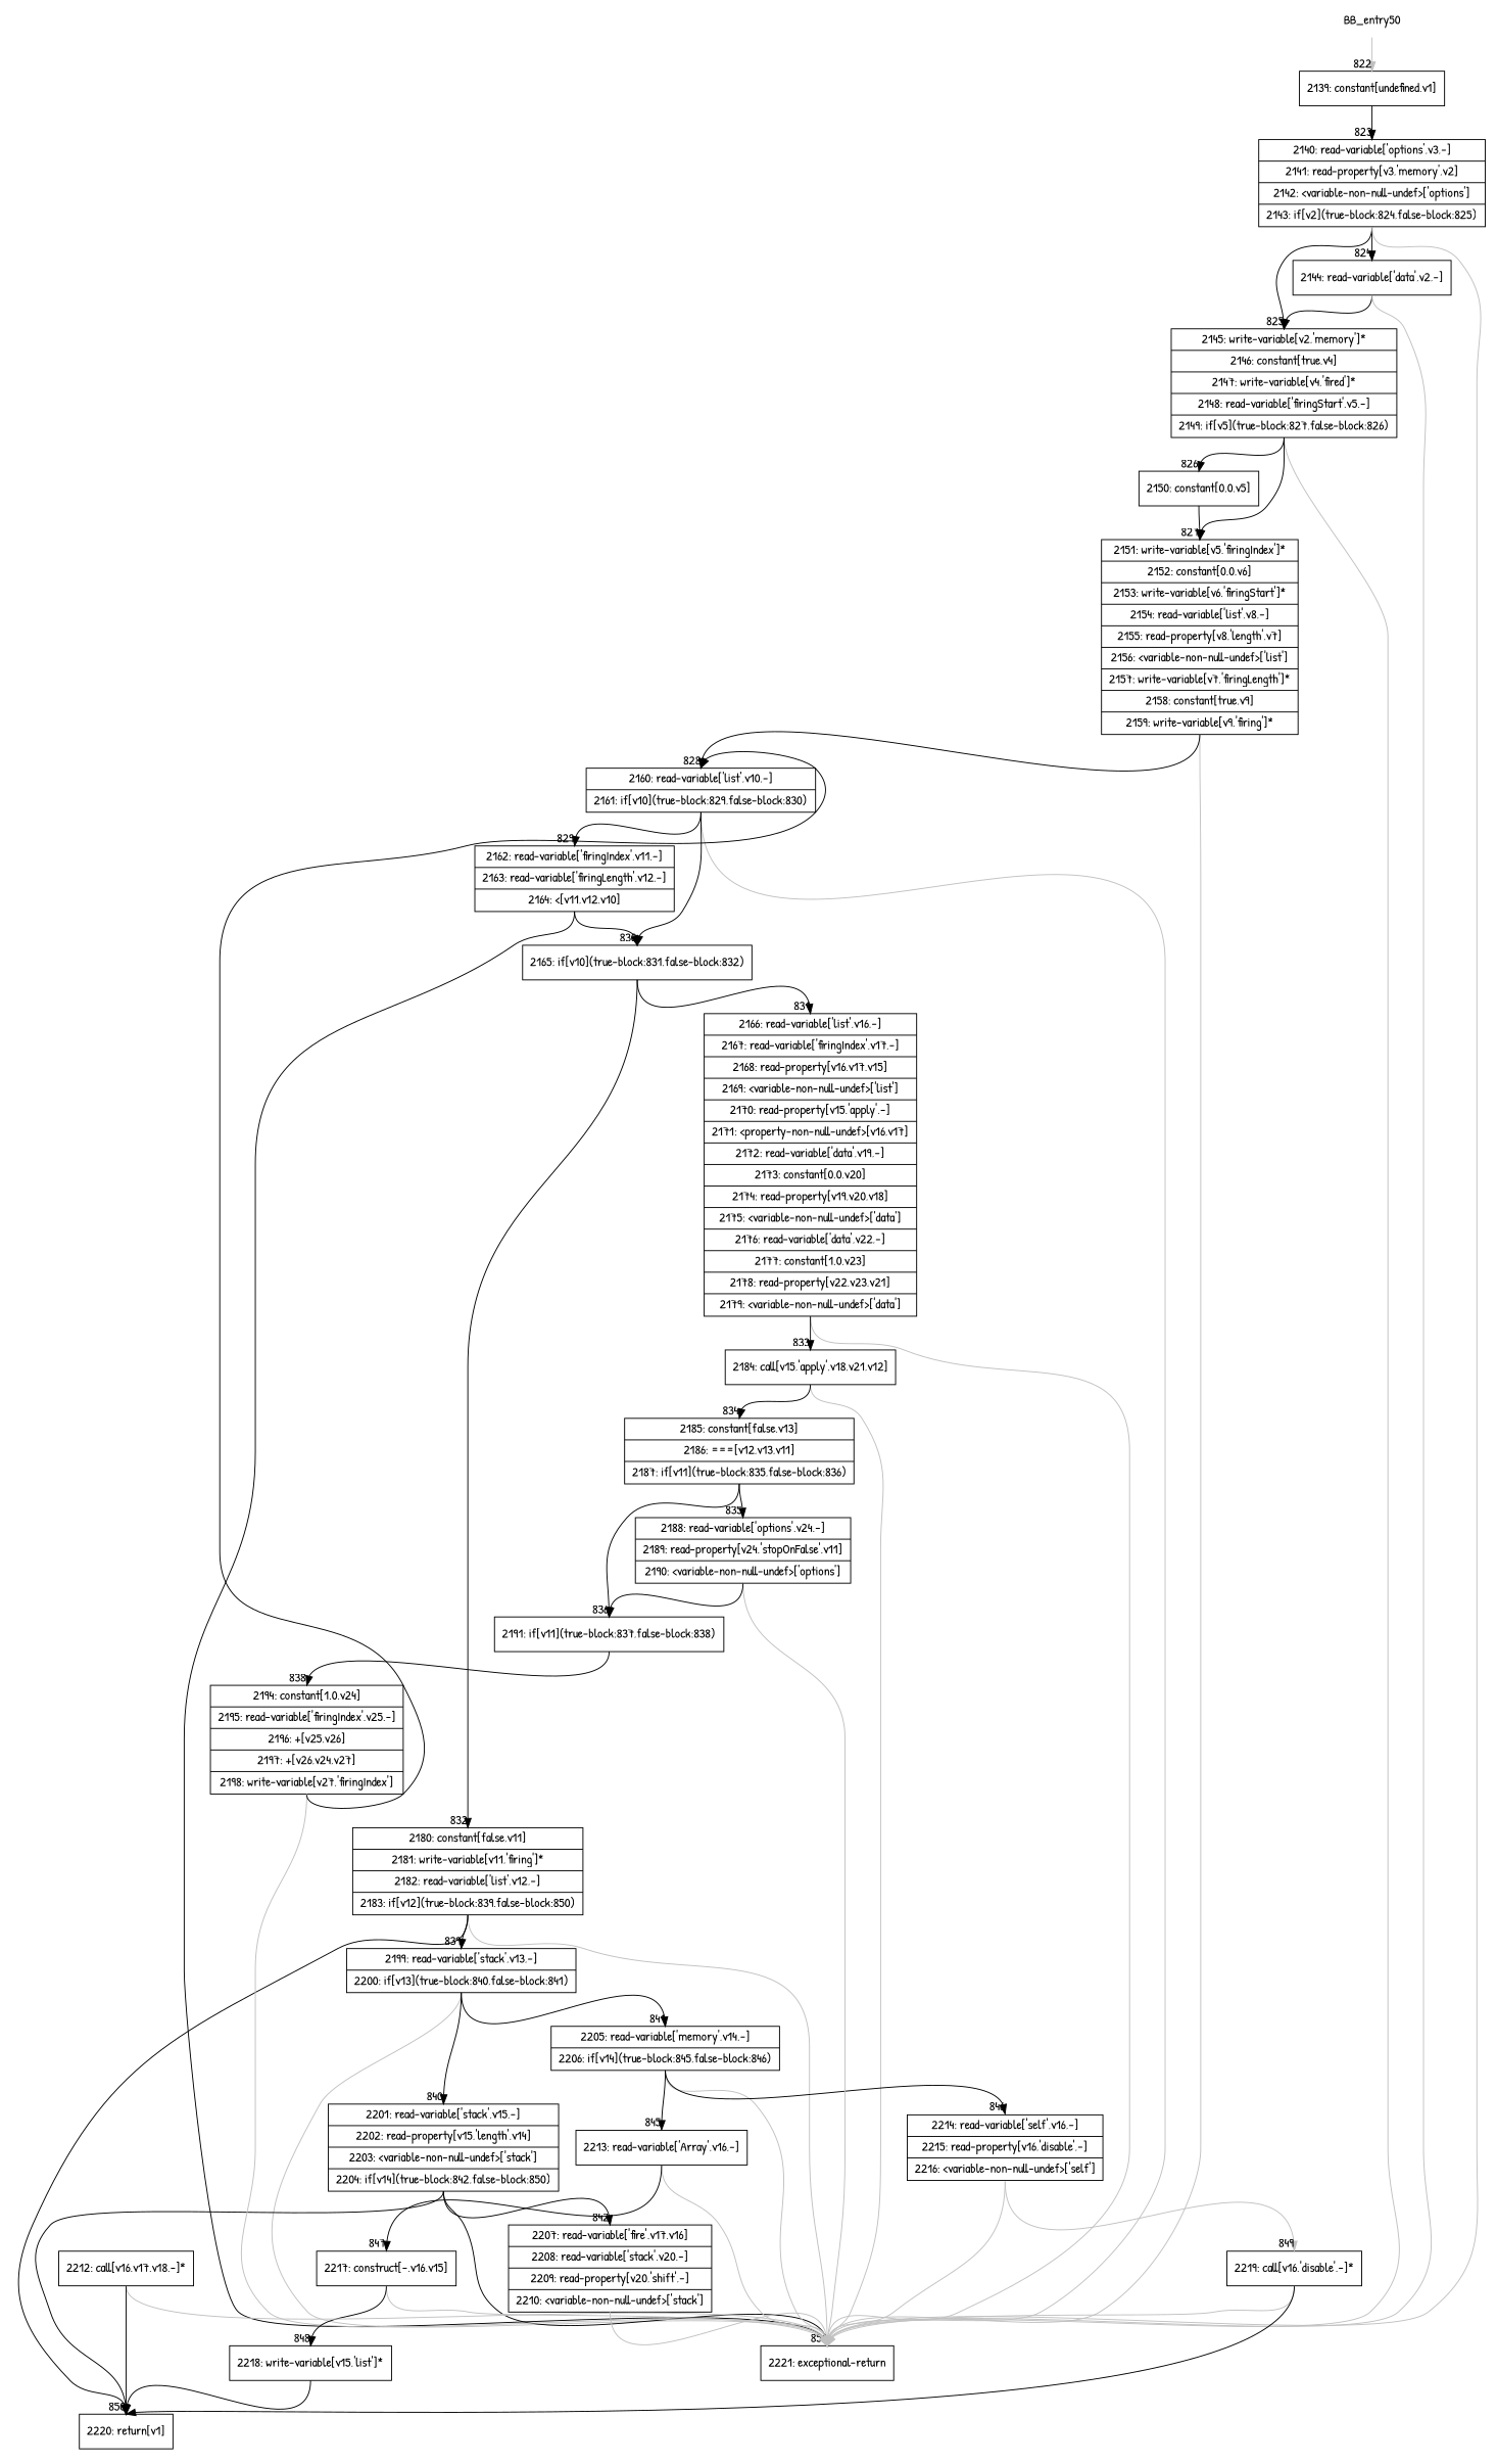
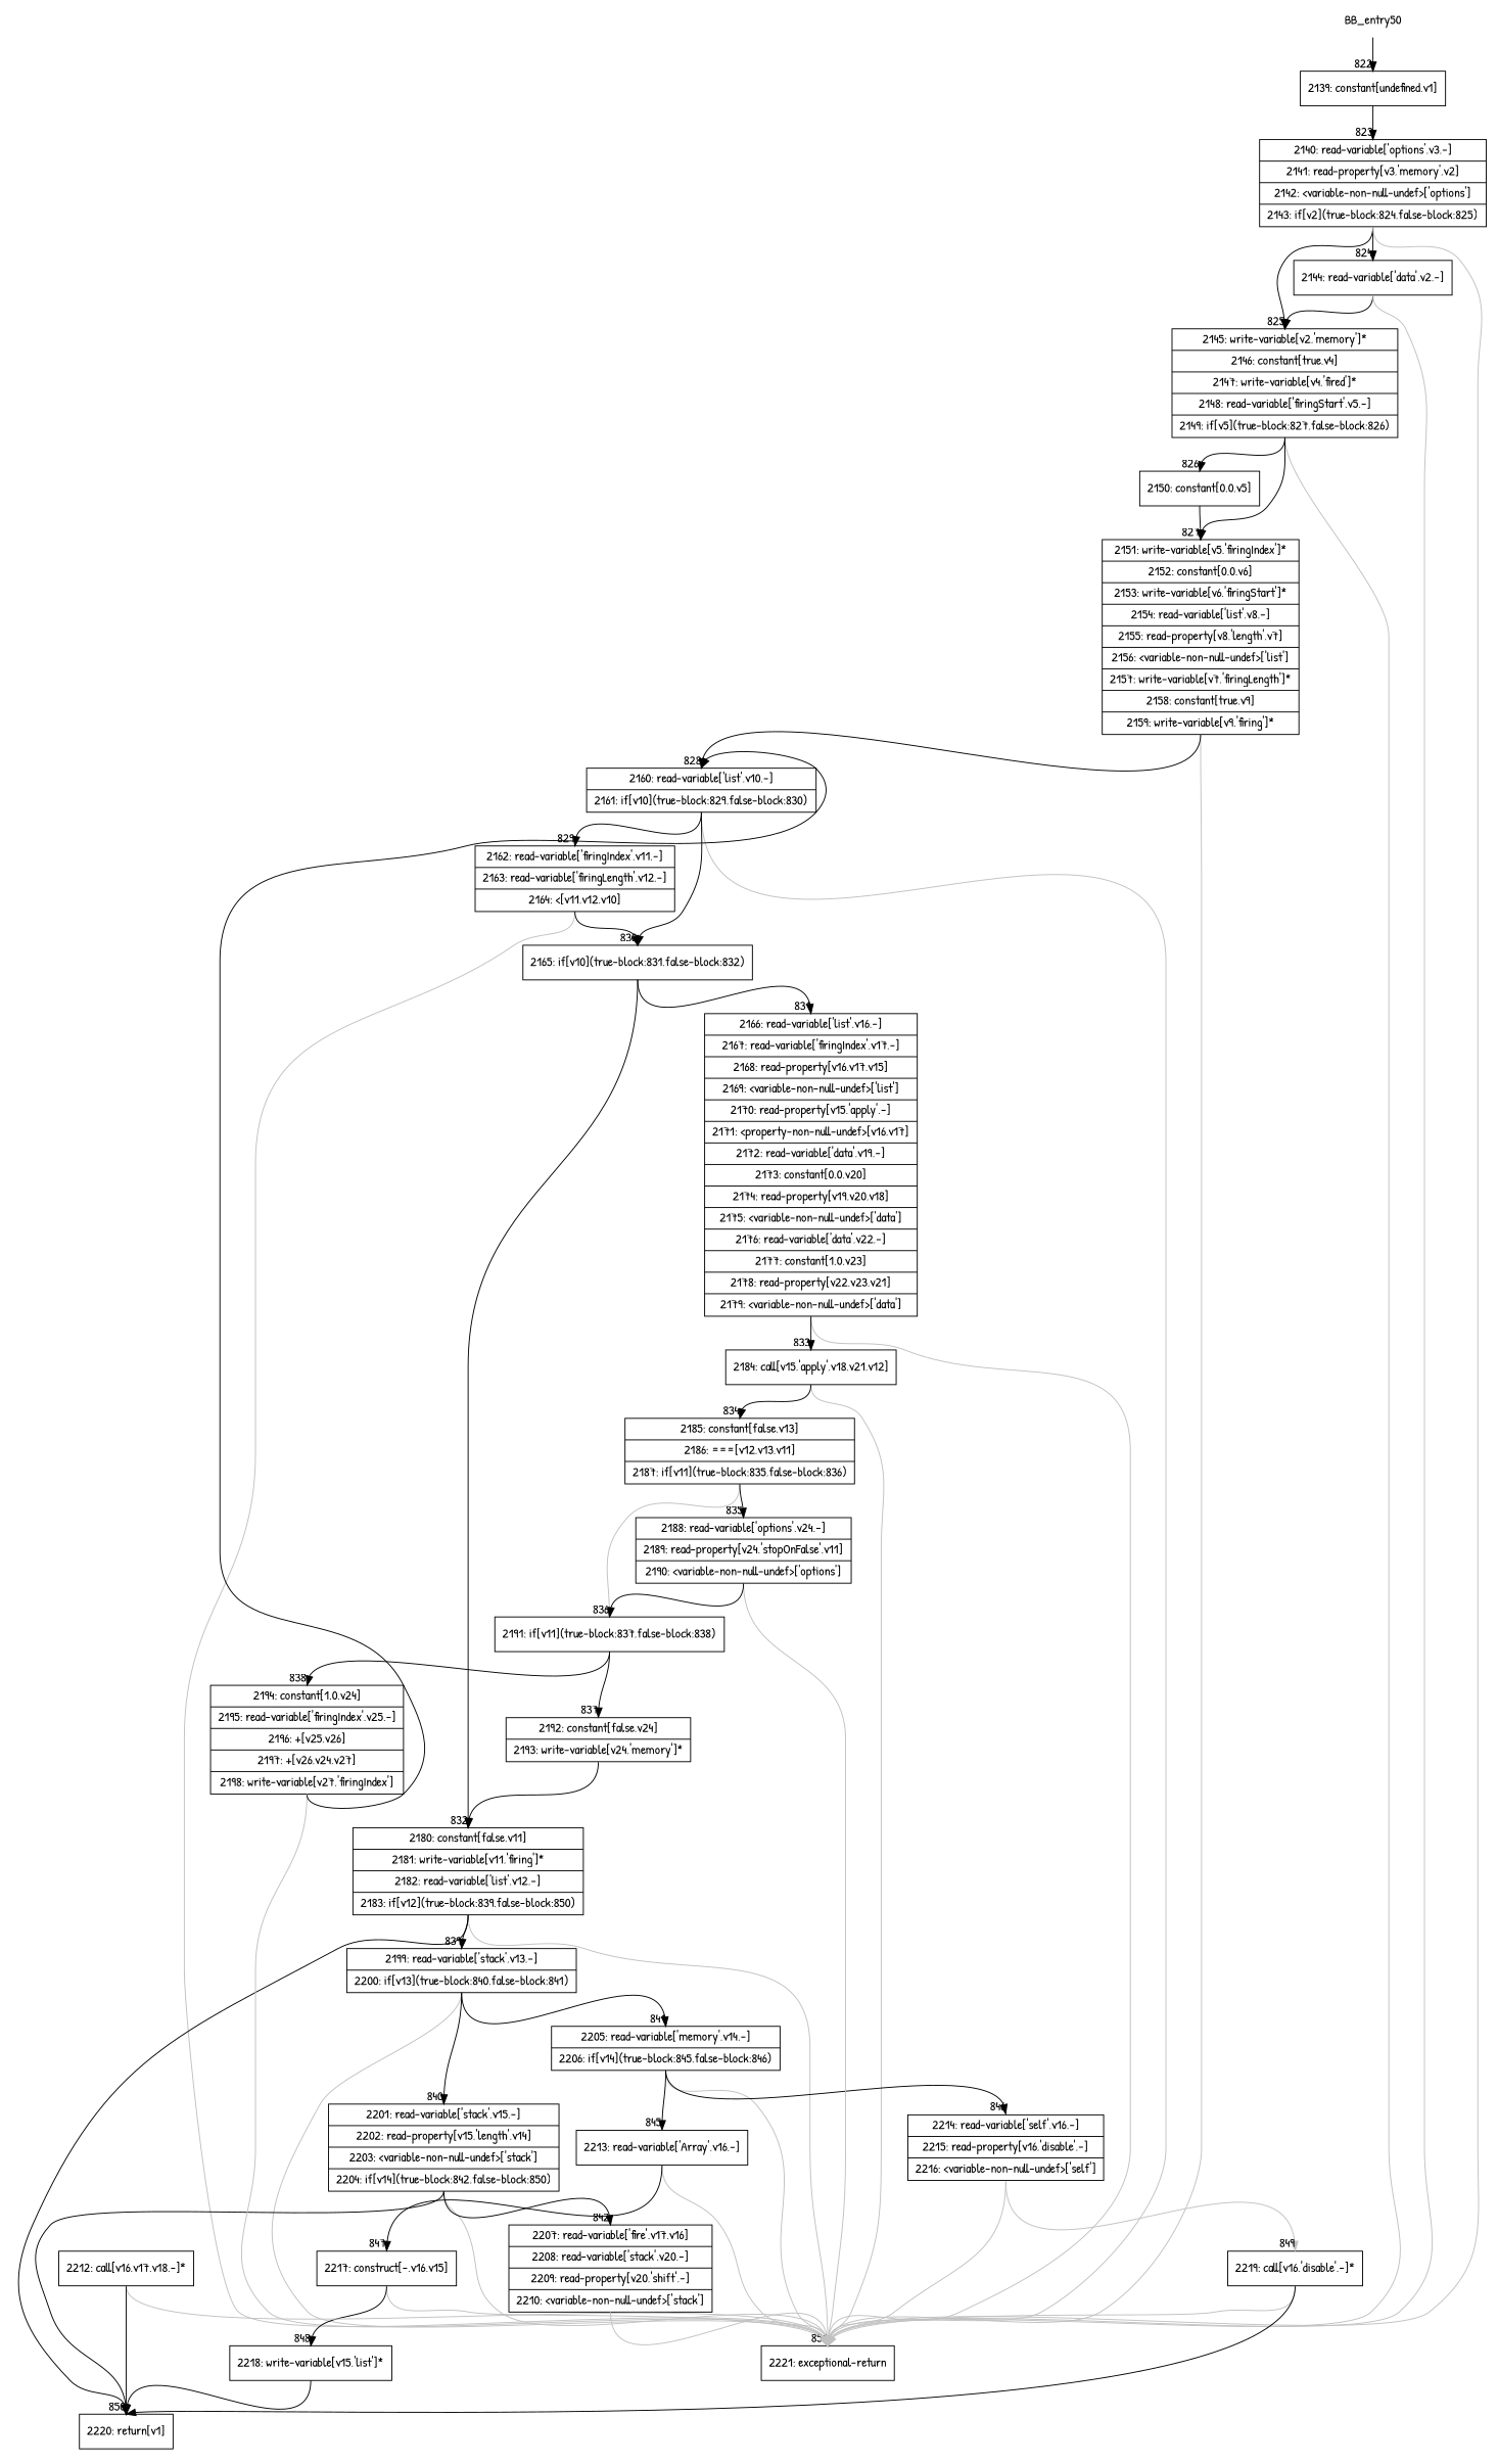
  digraph {
    fontname="Patrick Hand"
    rankdir=TD
    node [fontname="Patrick Hand" shape=record]
    edge [fontname="Patrick Hand" headport=n tailport=s]
    n1 [label=BB_entry50 shape=none]
    n2 [label="{2139: constant[undefined,v1]}"]
    n3 [label="{2140: read-variable['options',v3,-]|2141: read-property[v3,'memory',v2]|2142: \<variable-non-null-undef\>['options']|2143: if[v2](true-block:824,false-block:825)}"]
    n4 [label="{2145: write-variable[v2,'memory']*|2146: constant[true,v4]|2147: write-variable[v4,'fired']*|2148: read-variable['firingStart',v5,-]|2149: if[v5](true-block:827,false-block:826)}"]
    n5 [label="{2144: read-variable['data',v2,-]}"]
    n6 [label="{2221: exceptional-return}"]
    n7 [label="{2151: write-variable[v5,'firingIndex']*|2152: constant[0.0,v6]|2153: write-variable[v6,'firingStart']*|2154: read-variable['list',v8,-]|2155: read-property[v8,'length',v7]|2156: \<variable-non-null-undef\>['list']|2157: write-variable[v7,'firingLength']*|2158: constant[true,v9]|2159: write-variable[v9,'firing']*}"]
    n8 [label="{2150: constant[0.0,v5]}"]
    n9 [label="{2160: read-variable['list',v10,-]|2161: if[v10](true-block:829,false-block:830)}"]
    n10 [label="{2165: if[v10](true-block:831,false-block:832)}"]
    n11 [label="{2162: read-variable['firingIndex',v11,-]|2163: read-variable['firingLength',v12,-]|2164: \<[v11,v12,v10]}"]
    n12 [label="{2166: read-variable['list',v16,-]|2167: read-variable['firingIndex',v17,-]|2168: read-property[v16,v17,v15]|2169: \<variable-non-null-undef\>['list']|2170: read-property[v15,'apply',-]|2171: \<property-non-null-undef\>[v16,v17]|2172: read-variable['data',v19,-]|2173: constant[0.0,v20]|2174: read-property[v19,v20,v18]|2175: \<variable-non-null-undef\>['data']|2176: read-variable['data',v22,-]|2177: constant[1.0,v23]|2178: read-property[v22,v23,v21]|2179: \<variable-non-null-undef\>['data']}"]
    n13 [label="{2180: constant[false,v11]|2181: write-variable[v11,'firing']*|2182: read-variable['list',v12,-]|2183: if[v12](true-block:839,false-block:850)}"]
    n14 [label="{2184: call[v15,'apply',v18,v21,v12]}"]
    n15 [label="{2199: read-variable['stack',v13,-]|2200: if[v13](true-block:840,false-block:841)}"]
    n16 [label="{2220: return[v1]}"]
    n17 [label="{2185: constant[false,v13]|2186: ===[v12,v13,v11]|2187: if[v11](true-block:835,false-block:836)}"]
    n18 [label="{2201: read-variable['stack',v15,-]|2202: read-property[v15,'length',v14]|2203: \<variable-non-null-undef\>['stack']|2204: if[v14](true-block:842,false-block:850)}"]
    n19 [label="{2205: read-variable['memory',v14,-]|2206: if[v14](true-block:845,false-block:846)}"]
    n20 [label="{2191: if[v11](true-block:837,false-block:838)}"]
    n21 [label="{2188: read-variable['options',v24,-]|2189: read-property[v24,'stopOnFalse',v11]|2190: \<variable-non-null-undef\>['options']}"]
    n22 [label="{2207: read-variable['fire',v17,v16]|2208: read-variable['stack',v20,-]|2209: read-property[v20,'shift',-]|2210: \<variable-non-null-undef\>['stack']}"]
    n23 [label="{2213: read-variable['Array',v16,-]}"]
    n24 [label="{2214: read-variable['self',v16,-]|2215: read-property[v16,'disable',-]|2216: \<variable-non-null-undef\>['self']}"]
+   n25 [label="{2192: constant[false,v24]|2193: write-variable[v24,'memory']*}"]
    n26 [label="{2194: constant[1.0,v24]|2195: read-variable['firingIndex',v25,-]|2196: +[v25,v26]|2197: +[v26,v24,v27]|2198: write-variable[v27,'firingIndex']}"]
    n27 [label="{2217: construct[-,v16,v15]}"]
    n28 [label="{2219: call[v16,'disable',-]*}"]
    n29 [label="{2218: write-variable[v15,'list']*}"]
    n30 [label="{2212: call[v16,v17,v18,-]*}"]
-   n1 -> n2 [headlabel="    822" color=gray]
+   n1 -> n2 [headlabel="    822"]
    n2 -> n3 [headlabel="      823"]
    n3 -> n4 [headlabel="      825"]
    n3 -> n5 [headlabel="      824"]
    n3 -> n6 [color=gray headlabel="      851"]
    n4 -> n6 [color=gray]
    n4 -> n7 [headlabel="      827"]
    n4 -> n8 [headlabel="      826"]
    n5 -> n4
    n5 -> n6 [color=gray]
    n7 -> n6 [color=gray]
    n7 -> n9 [headlabel="      828"]
    n8 -> n7
    n9 -> n6 [color=gray]
    n9 -> n10 [headlabel="      830"]
    n9 -> n11 [headlabel="      829"]
    n10 -> n12 [headlabel="      831"]
    n10 -> n13 [headlabel="      832"]
-   n11 -> n6 [color=black]
+   n11 -> n6 [color=gray]
    n11 -> n10
    n12 -> n6 [color=gray]
    n12 -> n14 [headlabel="      833"]
    n13 -> n6 [color=gray]
    n13 -> n15 [headlabel="      839"]
    n13 -> n16 [headlabel="      850"]
    n14 -> n6 [color=gray]
    n14 -> n17 [headlabel="      834"]
    n15 -> n6 [color=gray]
    n15 -> n18 [headlabel="      840"]
    n15 -> n19 [headlabel="      841"]
-   n17 -> n20 [headlabel="      836"]
+   n17 -> n20 [headlabel="      836" color=gray]
    n17 -> n21 [headlabel="      835"]
-   n18 -> n6 [color=black]
+   n18 -> n6 [color=gray]
    n18 -> n16
    n18 -> n22 [headlabel="      842"]
    n19 -> n6 [color=gray]
    n19 -> n23 [headlabel="      845"]
    n19 -> n24 [headlabel="      846"]
+   n20 -> n25 [headlabel="      837"]
    n20 -> n26 [headlabel="      838"]
    n21 -> n6 [color=gray]
    n21 -> n20
    n22 -> n6 [color=gray]
    n23 -> n6 [color=gray]
    n23 -> n27 [headlabel="      847"]
    n24 -> n6 [color=gray]
    n24 -> n28 [color=gray headlabel="      849"]
+   n25 -> n13
    n26 -> n6 [color=gray]
    n26 -> n9
    n27 -> n6 [color=gray]
    n27 -> n29 [headlabel="      848"]
    n28 -> n6 [color=gray]
    n28 -> n16
    n29 -> n16
    n30 -> n6 [color=gray]
    n30 -> n16
  }
